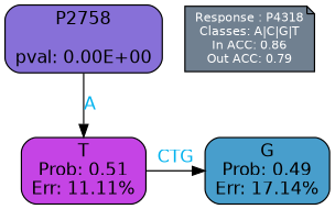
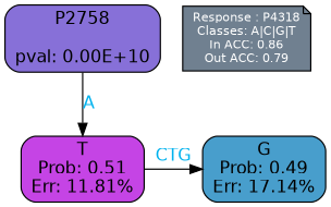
  digraph {
    ranksep=equally
    splines=polylines
    node [color=black fontname=helvetica shape=box style="filled, rounded"]
    edge [fontcolor=deepskyblue2 fontname=helvetica]
-   n1 [fillcolor="#c544e5" label="T\nProb: 0.51\nErr: 11.11%"]
+   n1 [fillcolor="#c544e5" label="T\nProb: 0.51\nErr: 11.81%"]
    n2 [fillcolor="#489ecc" label="G\nProb: 0.49\nErr: 17.14%"]
    n3 [align=left fillcolor=slategray fontcolor=white fontsize=10 label="Response : P4318\nClasses: A|C|G|T\nIn ACC: 0.86\nOut ACC: 0.79\n" shape=note style=filled]
-   n4 [fillcolor="#8770d8" label="P2758\n\npval: 0.00E+00"]
+   n4 [fillcolor="#8770d8" label="P2758\n\npval: 0.00E+10"]
    subgraph sub_1 {
      rank=same
      n1
      n2
    }
    subgraph sub_2 {
      rank=same
      n3
      n4
    }
    n1 -> n2 [label=CTG]
    n4 -> n1 [label=A]
  }
